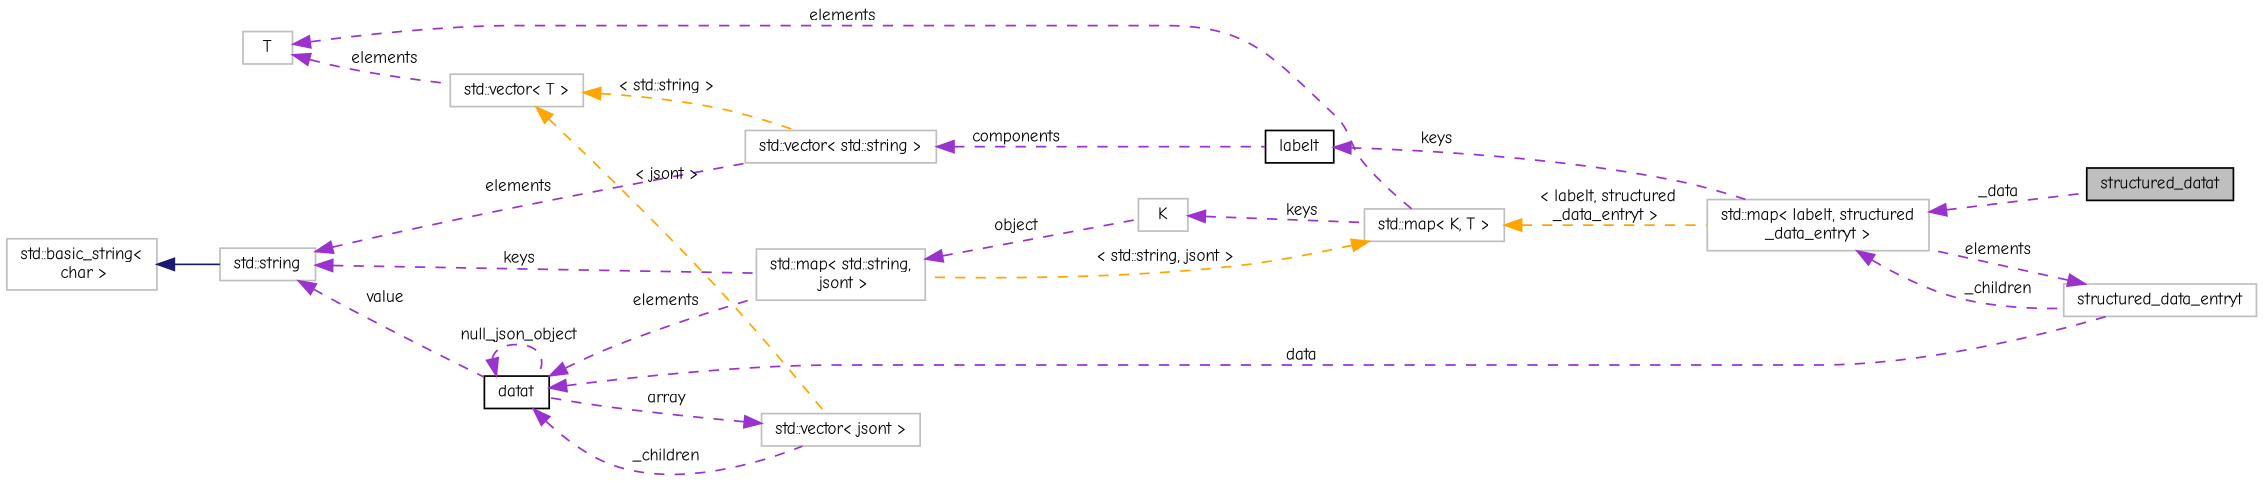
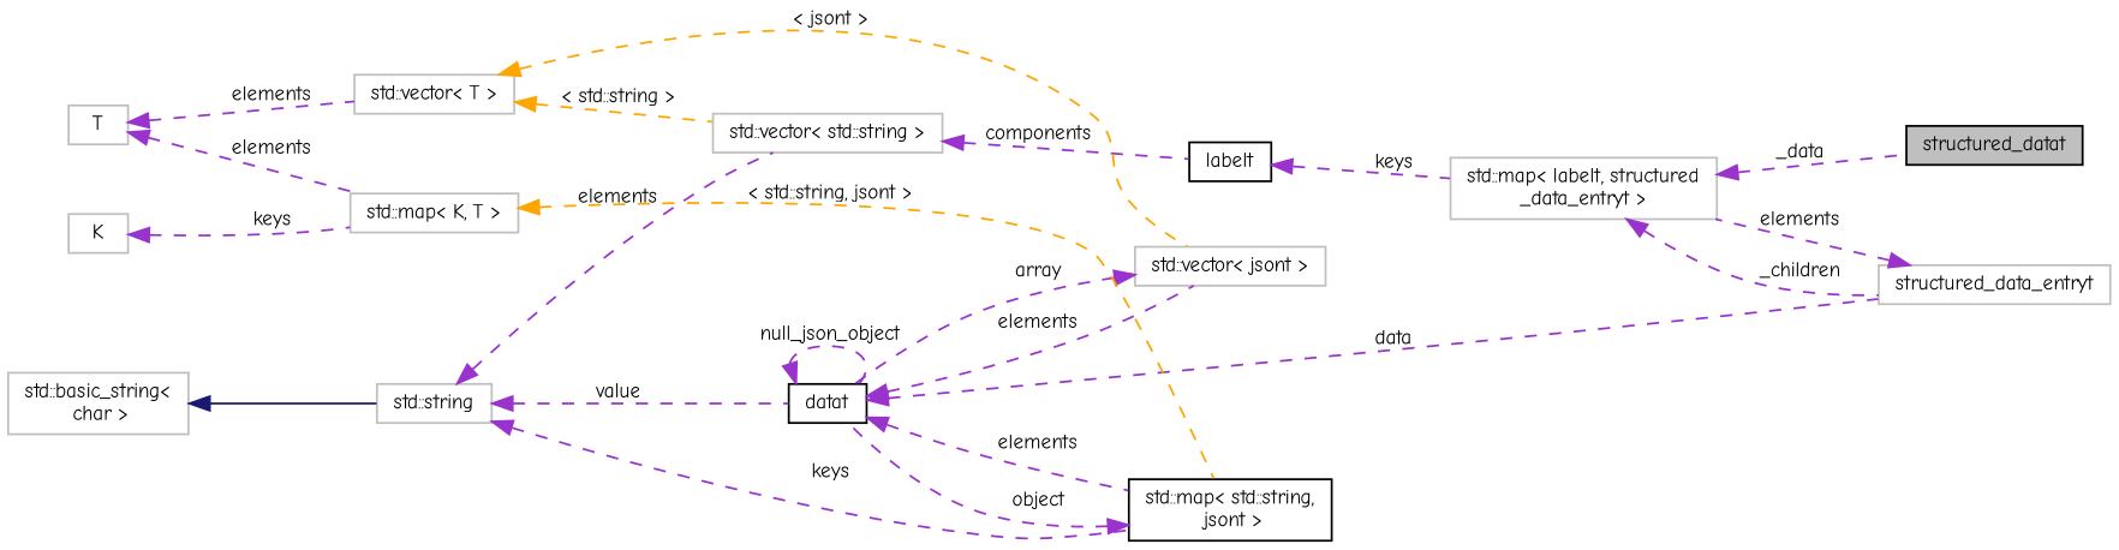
  digraph {
    fontname="Comic Neue"
    rankdir=LR
    node [color=grey75 fontname="Comic Neue" fontsize=10 shape=record]
    edge [color=darkorchid3 dir=back fontname="Comic Neue" fontsize=10 labelfontname=Helvetica labelfontsize=10 style=dashed]
    n1 [color=black fillcolor=grey75 fontcolor=black height=0.2 label=structured_datat style=filled width=0.4]
    n2 [height=0.2 label="std::map\< labelt, structured\l_data_entryt \>" width=0.4]
    n3 [height=0.2 label=structured_data_entryt width=0.4]
    n4 [color=black height=0.2 label=labelt width=0.4]
    n5 [height=0.2 label="std::vector\< std::string \>" width=0.4]
    n6 [height=0.2 label="std::string" width=0.4]
    n7 [color=black height=0.2 label=datat width=0.4]
-   n8 [height=0.2 label="std::map\< std::string,\l jsont \>" width=0.4]
+   n8 [color=black height=0.2 label="std::map\< std::string,\l jsont \>" width=0.4]
    n9 [height=0.2 label="std::vector\< jsont \>" width=0.4]
    n10 [height=0.2 label="std::basic_string\<\l char \>" width=0.4]
    n11 [height=0.2 label="std::vector\< T \>" width=0.4]
    n12 [height=0.2 label=T width=0.4]
    n13 [height=0.2 label="std::map\< K, T \>" width=0.4]
    n14 [height=0.2 label=K width=0.4]
    n2 -> n1 [label=" _data"]
    n2 -> n3 [label=" _children"]
    n3 -> n2 [label=" elements"]
    n4 -> n2 [label=" keys"]
    n5 -> n4 [label=" components"]
    n6 -> n5 [label=" elements"]
    n6 -> n7 [label=" value"]
    n6 -> n8 [label=" keys"]
    n7 -> n3 [label=" data"]
    n7 -> n7 [label=" null_json_object"]
    n7 -> n8 [label=" elements"]
-   n7 -> n9 [label=" _children"]
-   n8 -> n14 [label=" object"]
+   n7 -> n9 [label=" elements"]
+   n8 -> n7 [label=" object"]
    n9 -> n7 [label=" array"]
    n10 -> n6 [color=midnightblue style=solid]
    n11 -> n5 [color=orange label=" \< std::string \>"]
    n11 -> n9 [color=orange label=" \< jsont \>"]
    n12 -> n11 [label=" elements"]
    n12 -> n13 [label=" elements"]
-   n13 -> n2 [color=orange label=" \< labelt, structured\l_data_entryt \>"]
    n13 -> n8 [color=orange label=" \< std::string, jsont \>"]
    n14 -> n13 [label=" keys"]
  }
